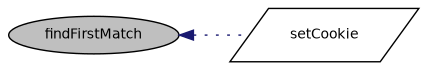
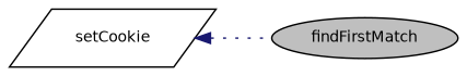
  digraph {
    rankdir=LR
    node [color=black fontname=Helvetica fontsize=10 style=filled]
    n1 [fillcolor=grey75 fontcolor=black height=0.2 label=findFirstMatch shape=ellipse width=0.4]
    n2 [fillcolor=white height=0.2 label=setCookie shape=parallelogram width=0.4]
-   n1 -> n2 [color=midnightblue dir=back fontname=Helvetica fontsize=10 labelfontname=Helvetica labelfontsize=10 style=dotted]
+   n2 -> n1 [color=midnightblue dir=back fontname=Helvetica fontsize=10 labelfontname=Helvetica labelfontsize=10 style=dotted]
  }
